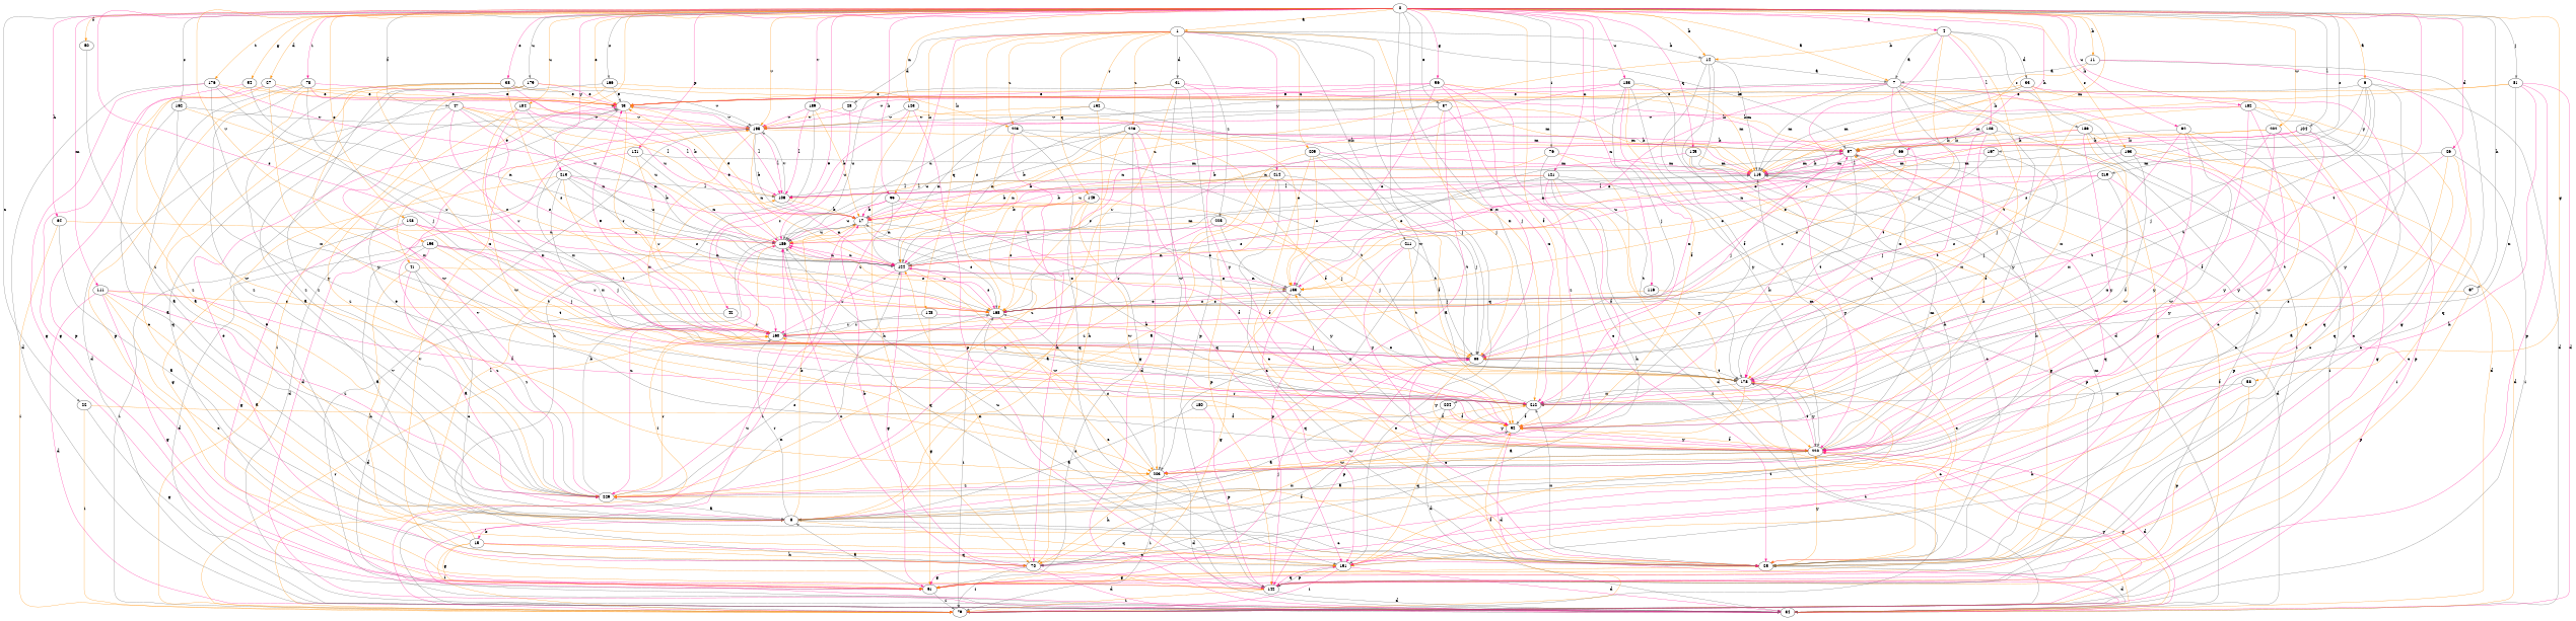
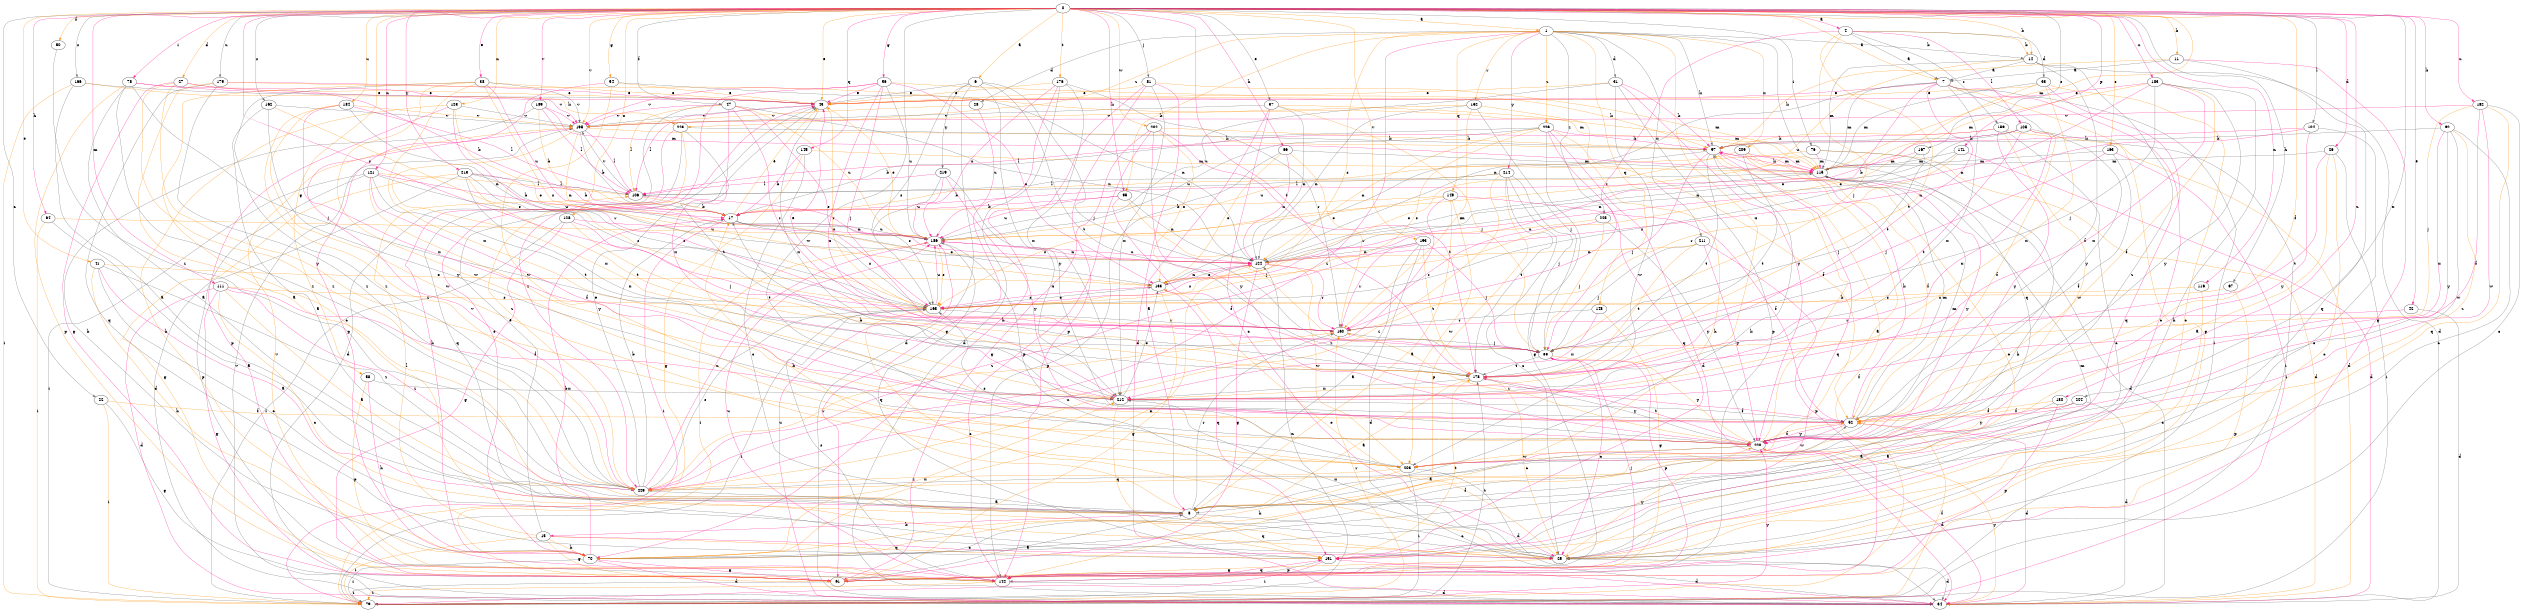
  strict digraph {
    edge [color=gray40]
    0
    1
    4
    6
    7
    11
    14
    22
    26
    27
    37
    38
    41
    42
    43
    47
    50
    52
    54
    56
    58
    64
    66
    67
    76
    78
    81
    92
    95
    104
    111
    115
    116
    121
    123
    128
    141
    145
    162
    163
    166
    167
    168
    176
    178
    179
    180
    182
    183
    184
    189
    193
    195
    202
    203
    204
    213
    28
    31
    97
    148
    149
    151
    152
    209
    211
    212
    214
    223
    225
    226
    229
    33
    88
    105
    159
    160
    34
    219
    220
    25
    61
    79
    124
    133
    186
    8
    17
    70
    106
    142
    15
    0 -> 1 [color=darkorange label=a]
    0 -> 4 [color=deeppink label=a]
    0 -> 6 [color=darkorange label=a]
    0 -> 7 [color=darkorange label=a]
    0 -> 11 [color=darkorange label=b]
    0 -> 14 [color=darkorange label=b]
    0 -> 22 [label=c]
    0 -> 26 [color=deeppink label=d]
    0 -> 27 [color=darkorange label=d]
    0 -> 37 [label=e]
    0 -> 38 [color=deeppink label=e]
    0 -> 41 [color=darkorange label=e]
    0 -> 42 [color=deeppink label=e]
    0 -> 43 [color=darkorange label=e]
    0 -> 47 [label=f]
    0 -> 50 [color=darkorange label=f]
    0 -> 52 [color=darkorange label=f]
    0 -> 54 [color=darkorange label=g]
    0 -> 56 [color=deeppink label=g]
    0 -> 58 [color=darkorange label=g]
    0 -> 64 [color=deeppink label=h]
    0 -> 66 [color=deeppink label=h]
    0 -> 67 [label=h]
    0 -> 76 [label=i]
    0 -> 78 [color=deeppink label=i]
    0 -> 81 [label=j]
    0 -> 92 [color=deeppink label=k]
    0 -> 95 [color=deeppink label=k]
    0 -> 104 [label=l]
    0 -> 111 [color=deeppink label=m]
    0 -> 115 [color=darkorange label=m]
    0 -> 116 [color=deeppink label=n]
    0 -> 121 [color=deeppink label=n]
    0 -> 123 [color=darkorange label=n]
    0 -> 128 [color=darkorange label=o]
    0 -> 141 [color=deeppink label=p]
    0 -> 145 [color=deeppink label=q]
    0 -> 162 [label=s]
    0 -> 163 [color=darkorange label=s]
    0 -> 166 [label=s]
    0 -> 167 [label=s]
    0 -> 168 [color=deeppink label=s]
    0 -> 176 [color=darkorange label=t]
    0 -> 178 [color=deeppink label=t]
    0 -> 179 [label=u]
+   0 -> 180 [color=deeppink label=u]
    0 -> 182 [color=deeppink label=u]
    0 -> 183 [color=deeppink label=u]
    0 -> 184 [color=darkorange label=u]
    0 -> 189 [color=deeppink label=v]
    0 -> 193 [color=darkorange label=v]
    0 -> 195 [color=darkorange label=v]
    0 -> 202 [color=darkorange label=w]
    0 -> 203 [label=w]
    0 -> 204 [label=x]
    0 -> 213 [color=deeppink label=y]
    1 -> 14 [label=b]
    1 -> 95 [color=darkorange label=k]
    1 -> 168 [color=darkorange label=s]
    1 -> 28 [label=d]
    1 -> 31 [label=d]
    1 -> 97 [label=k]
    1 -> 148 [color=darkorange label=q]
    1 -> 149 [color=darkorange label=q]
    1 -> 151 [label=q]
    1 -> 152 [color=darkorange label=r]
    1 -> 209 [color=darkorange label=x]
    1 -> 211 [label=x]
    1 -> 212 [color=darkorange label=x]
    1 -> 214 [color=deeppink label=y]
    1 -> 223 [color=darkorange label=z]
    1 -> 225 [label=z]
    1 -> 226 [color=darkorange label=z]
    1 -> 229 [color=deeppink label=z]
    4 -> 7 [label=a]
    4 -> 14 [color=darkorange label=b]
    4 -> 178 [color=darkorange label=t]
    4 -> 33 [label=d]
    4 -> 88 [color=darkorange label=j]
    4 -> 105 [color=deeppink label=l]
    4 -> 159 [label=r]
    4 -> 160 [color=deeppink label=r]
    6 -> 43 [label=e]
    6 -> 168 [label=s]
    6 -> 178 [label=t]
    6 -> 88 [label=j]
    6 -> 34 [label=d]
    6 -> 219 [label=y]
    6 -> 220 [label=y]
    7 -> 43 [color=deeppink label=e]
    7 -> 115 [label=m]
    7 -> 178 [color=deeppink label=t]
    7 -> 212 [label=x]
    7 -> 220 [label=y]
    7 -> 25 [color=deeppink label=c]
    7 -> 61 [color=darkorange label=g]
    7 -> 79 [label=i]
    7 -> 124 [label=n]
    7 -> 133 [color=deeppink label=o]
    11 -> 7 [label=a]
    11 -> 97 [color=darkorange label=k]
    11 -> 151 [label=q]
    11 -> 61 [color=deeppink label=g]
    14 -> 7 [label=a]
    14 -> 52 [label=f]
    14 -> 115 [label=m]
    14 -> 229 [label=z]
    14 -> 34 [label=d]
    14 -> 186 [color=darkorange label=u]
    22 -> 52 [color=darkorange label=f]
    22 -> 61 [label=g]
    22 -> 79 [color=darkorange label=i]
    26 -> 115 [label=m]
    26 -> 178 [color=deeppink label=t]
    26 -> 25 [color=darkorange label=c]
    26 -> 79 [label=i]
    26 -> 8 [color=darkorange label=a]
    27 -> 43 [color=darkorange label=e]
    27 -> 229 [color=darkorange label=z]
    27 -> 220 [color=darkorange label=y]
    27 -> 61 [color=deeppink label=g]
    27 -> 17 [color=deeppink label=b]
    37 -> 115 [color=darkorange label=m]
    37 -> 195 [label=v]
    37 -> 88 [color=darkorange label=j]
    37 -> 25 [color=deeppink label=c]
    37 -> 124 [label=n]
    37 -> 8 [color=deeppink label=a]
    38 -> 43 [color=darkorange label=e]
    38 -> 168 [color=darkorange label=s]
    38 -> 195 [label=v]
    38 -> 203 [color=darkorange label=w]
    38 -> 212 [color=darkorange label=x]
    38 -> 229 [label=z]
    38 -> 25 [color=darkorange label=c]
    38 -> 186 [color=deeppink label=u]
    41 -> 229 [label=z]
    41 -> 25 [label=c]
    41 -> 133 [color=darkorange label=o]
    41 -> 8 [color=deeppink label=a]
    41 -> 70 [color=darkorange label=h]
    42 -> 160 [color=deeppink label=r]
    42 -> 34 [label=d]
    43 -> 195 [label=v]
    43 -> 212 [label=x]
    43 -> 160 [color=darkorange label=r]
    43 -> 106 [color=deeppink label=l]
    47 -> 168 [color=deeppink label=s]
    47 -> 195 [color=deeppink label=v]
    47 -> 212 [color=deeppink label=x]
    47 -> 160 [color=deeppink label=r]
    47 -> 34 [label=d]
    47 -> 124 [label=n]
    47 -> 186 [color=darkorange label=u]
    47 -> 106 [color=darkorange label=l]
    50 -> 229 [label=z]
    52 -> 115 [label=m]
    52 -> 203 [color=deeppink label=w]
    52 -> 97 [color=deeppink label=k]
    52 -> 34 [color=deeppink label=d]
    52 -> 220 [color=deeppink label=y]
    52 -> 17 [label=b]
    54 -> 43 [color=darkorange label=e]
    54 -> 203 [color=darkorange label=w]
    54 -> 124 [label=n]
    54 -> 142 [color=deeppink label=p]
    56 -> 43 [color=deeppink label=e]
    56 -> 195 [color=deeppink label=v]
    56 -> 97 [color=darkorange label=k]
    56 -> 212 [color=deeppink label=x]
    56 -> 229 [color=deeppink label=z]
    56 -> 88 [color=deeppink label=j]
    56 -> 133 [color=deeppink label=o]
    56 -> 186 [label=u]
    58 -> 212 [label=x]
    58 -> 70 [color=deeppink label=h]
    58 -> 142 [color=darkorange label=p]
    64 -> 79 [color=darkorange label=i]
    64 -> 186 [color=darkorange label=u]
    64 -> 8 [label=a]
    66 -> 115 [label=m]
    66 -> 160 [color=darkorange label=r]
    66 -> 124 [color=deeppink label=n]
    66 -> 133 [color=darkorange label=o]
    66 -> 142 [label=p]
    67 -> 168 [color=darkorange label=s]
    67 -> 142 [color=darkorange label=p]
    76 -> 115 [color=deeppink label=m]
    76 -> 34 [color=darkorange label=d]
    76 -> 186 [color=darkorange label=u]
    76 -> 70 [label=h]
    78 -> 43 [color=deeppink label=e]
    78 -> 195 [color=deeppink label=v]
    78 -> 229 [label=z]
    78 -> 88 [label=j]
    78 -> 8 [label=a]
    78 -> 142 [color=darkorange label=p]
    81 -> 43 [color=darkorange label=e]
    81 -> 115 [color=darkorange label=m]
    81 -> 212 [label=x]
    81 -> 34 [color=deeppink label=d]
    81 -> 70 [color=deeppink label=h]
    81 -> 142 [color=deeppink label=p]
    92 -> 203 [label=w]
    92 -> 97 [label=k]
    92 -> 212 [color=deeppink label=x]
    92 -> 229 [color=darkorange label=z]
    92 -> 220 [color=deeppink label=y]
    92 -> 25 [label=c]
    95 -> 52 [color=deeppink label=f]
    95 -> 88 [color=darkorange label=j]
    95 -> 124 [label=n]
    95 -> 186 [color=deeppink label=u]
    95 -> 17 [color=deeppink label=b]
    104 -> 97 [color=deeppink label=k]
    104 -> 220 [color=deeppink label=y]
    104 -> 25 [label=c]
    104 -> 124 [color=deeppink label=n]
    111 -> 52 [color=deeppink label=f]
    111 -> 168 [color=darkorange label=s]
    111 -> 229 [color=deeppink label=z]
    111 -> 34 [color=deeppink label=d]
    111 -> 25 [color=darkorange label=c]
    111 -> 61 [color=deeppink label=g]
    111 -> 8 [color=darkorange label=a]
    115 -> 97 [color=deeppink label=k]
    115 -> 34 [label=d]
    115 -> 220 [color=deeppink label=y]
    115 -> 106 [label=l]
    116 -> 168 [color=darkorange label=s]
    116 -> 25 [color=darkorange label=c]
    121 -> 52 [color=deeppink label=f]
    121 -> 168 [label=s]
    121 -> 178 [label=t]
    121 -> 220 [color=darkorange label=y]
    121 -> 79 [label=i]
    121 -> 17 [color=deeppink label=b]
    121 -> 106 [color=darkorange label=l]
    121 -> 142 [label=p]
    123 -> 195 [label=v]
    123 -> 160 [color=deeppink label=r]
    123 -> 133 [color=darkorange label=o]
    123 -> 70 [color=darkorange label=h]
    123 -> 142 [color=deeppink label=p]
    128 -> 178 [color=darkorange label=t]
    128 -> 88 [color=deeppink label=j]
    128 -> 61 [color=deeppink label=g]
    128 -> 79 [label=i]
    128 -> 186 [color=deeppink label=u]
    141 -> 115 [label=m]
    141 -> 160 [color=darkorange label=r]
    141 -> 34 [color=deeppink label=d]
    141 -> 124 [label=n]
    145 -> 115 [color=darkorange label=m]
    145 -> 25 [label=c]
    145 -> 61 [color=darkorange label=g]
    145 -> 17 [color=deeppink label=b]
    162 -> 168 [color=darkorange label=s]
    162 -> 195 [label=v]
    162 -> 220 [label=y]
    162 -> 8 [label=a]
    163 -> 52 [label=f]
    163 -> 115 [label=m]
    163 -> 88 [color=deeppink label=j]
-   163 -> 34 [color=darkorange label=d]
    163 -> 79 [color=deeppink label=i]
    166 -> 43 [label=e]
    166 -> 223 [color=darkorange label=k]
    166 -> 79 [color=darkorange label=i]
    166 -> 8 [label=a]
    167 -> 115 [color=deeppink label=m]
    167 -> 168 [label=s]
    167 -> 88 [label=j]
    168 -> 160 [label=r]
    168 -> 25 [color=darkorange label=c]
    168 -> 79 [label=i]
    168 -> 133 [label=o]
    168 -> 186 [color=deeppink label=u]
    176 -> 43 [color=darkorange label=e]
    176 -> 212 [label=x]
    176 -> 160 [label=r]
    176 -> 34 [label=d]
    176 -> 61 [color=deeppink label=g]
    176 -> 186 [color=deeppink label=u]
    178 -> 212 [label=x]
    178 -> 220 [label=y]
    178 -> 25 [color=darkorange label=c]
    178 -> 8 [color=darkorange label=a]
    179 -> 43 [color=deeppink label=e]
    179 -> 115 [color=darkorange label=m]
    179 -> 151 [label=q]
    179 -> 229 [label=z]
    179 -> 8 [color=darkorange label=a]
    180 -> 52 [color=darkorange label=f]
    180 -> 8 [label=a]
    180 -> 142 [color=deeppink label=p]
    182 -> 52 [color=deeppink label=f]
    182 -> 195 [color=deeppink label=v]
    182 -> 203 [color=deeppink label=w]
    182 -> 151 [color=darkorange label=q]
    182 -> 88 [color=darkorange label=j]
    182 -> 25 [label=c]
    183 -> 43 [color=deeppink label=e]
    183 -> 52 [color=darkorange label=f]
    183 -> 115 [color=darkorange label=m]
    183 -> 212 [color=deeppink label=x]
    183 -> 88 [label=j]
    183 -> 220 [label=y]
    183 -> 124 [color=deeppink label=n]
    183 -> 70 [label=h]
    184 -> 195 [color=darkorange label=v]
    184 -> 203 [color=darkorange label=w]
    184 -> 212 [color=deeppink label=x]
    184 -> 229 [color=darkorange label=z]
    184 -> 124 [label=n]
    184 -> 106 [color=deeppink label=l]
    189 -> 115 [color=deeppink label=m]
    189 -> 195 [color=deeppink label=v]
    189 -> 17 [color=darkorange label=b]
    189 -> 70 [label=h]
    189 -> 106 [color=deeppink label=l]
    193 -> 178 [color=darkorange label=t]
    193 -> 229 [color=deeppink label=z]
    193 -> 88 [color=deeppink label=j]
    193 -> 160 [color=deeppink label=r]
    193 -> 34 [label=d]
    193 -> 124 [label=n]
    193 -> 8 [label=a]
    195 -> 97 [color=darkorange label=k]
    195 -> 212 [color=darkorange label=x]
    195 -> 124 [color=darkorange label=n]
    195 -> 17 [label=b]
    195 -> 106 [color=deeppink label=l]
    202 -> 178 [color=deeppink label=t]
    202 -> 97 [color=darkorange label=k]
    202 -> 220 [color=deeppink label=y]
    202 -> 61 [color=deeppink label=g]
    202 -> 133 [color=darkorange label=o]
    202 -> 142 [color=deeppink label=p]
    203 -> 168 [label=s]
    203 -> 229 [color=darkorange label=z]
    203 -> 34 [label=d]
    203 -> 79 [label=i]
    203 -> 70 [color=darkorange label=h]
    204 -> 52 [color=darkorange label=f]
    204 -> 34 [label=d]
    204 -> 220 [color=deeppink label=y]
    204 -> 8 [label=a]
    213 -> 168 [label=s]
    213 -> 178 [color=darkorange label=t]
    213 -> 212 [label=x]
    213 -> 34 [label=d]
    213 -> 61 [color=darkorange label=g]
    213 -> 186 [label=u]
    213 -> 17 [color=deeppink label=b]
    213 -> 106 [label=l]
    28 -> 195 [color=darkorange label=v]
    28 -> 186 [color=deeppink label=u]
    31 -> 43 [color=darkorange label=e]
    31 -> 203 [label=w]
    31 -> 97 [color=deeppink label=k]
    31 -> 220 [color=deeppink label=y]
    31 -> 186 [label=u]
    31 -> 142 [label=p]
    97 -> 115 [color=deeppink label=m]
    97 -> 178 [label=t]
    97 -> 151 [color=deeppink label=q]
    97 -> 88 [color=deeppink label=j]
    97 -> 79 [color=darkorange label=f]
    97 -> 133 [label=o]
    148 -> 212 [color=deeppink label=x]
    148 -> 160 [label=r]
    148 -> 61 [color=darkorange label=g]
    149 -> 52 [color=deeppink label=f]
    149 -> 168 [color=darkorange label=s]
    149 -> 203 [color=darkorange label=w]
    149 -> 229 [color=deeppink label=z]
    149 -> 8 [color=darkorange label=a]
    149 -> 17 [color=darkorange label=b]
    151 -> 178 [color=darkorange label=t]
    151 -> 34 [color=deeppink label=d]
    151 -> 79 [color=deeppink label=i]
    151 -> 142 [label=p]
    152 -> 195 [color=darkorange label=v]
    152 -> 88 [label=j]
-   31 -> 160 [color=darkorange label=r]
+   152 -> 160 [color=darkorange label=r]
    152 -> 124 [label=n]
    152 -> 70 [color=darkorange label=h]
    209 -> 52 [color=darkorange label=f]
    209 -> 115 [color=deeppink label=m]
    209 -> 178 [label=t]
    209 -> 25 [color=darkorange label=c]
    209 -> 133 [color=darkorange label=o]
    209 -> 8 [color=darkorange label=a]
    211 -> 178 [color=darkorange label=t]
    211 -> 88 [label=j]
    211 -> 220 [color=deeppink label=y]
    211 -> 124 [color=darkorange label=n]
    211 -> 142 [color=deeppink label=p]
    212 -> 52 [label=f]
    212 -> 151 [color=darkorange label=q]
    212 -> 133 [label=o]
    214 -> 178 [label=t]
    214 -> 229 [color=darkorange label=z]
    214 -> 88 [label=j]
    214 -> 25 [label=c]
    214 -> 17 [color=darkorange label=b]
    214 -> 106 [label=l]
    214 -> 142 [color=darkorange label=p]
    223 -> 178 [label=t]
    223 -> 97 [label=k]
    223 -> 151 [label=q]
    223 -> 229 [color=darkorange label=z]
    223 -> 70 [color=deeppink label=h]
    225 -> 88 [color=darkorange label=j]
    225 -> 160 [color=deeppink label=r]
    225 -> 220 [label=y]
    225 -> 186 [color=darkorange label=u]
    226 -> 52 [color=darkorange label=f]
    226 -> 168 [color=darkorange label=s]
    226 -> 97 [color=deeppink label=k]
    226 -> 151 [color=deeppink label=q]
    226 -> 34 [color=deeppink label=d]
    226 -> 61 [label=g]
    226 -> 124 [color=darkorange label=n]
    226 -> 186 [label=u]
    226 -> 17 [label=b]
    229 -> 43 [label=e]
    229 -> 168 [label=s]
    229 -> 195 [color=deeppink label=v]
    229 -> 160 [color=darkorange label=r]
    229 -> 186 [color=deeppink label=u]
    229 -> 8 [label=a]
    229 -> 17 [label=b]
    33 -> 43 [color=darkorange label=e]
    33 -> 115 [label=m]
    33 -> 151 [color=deeppink label=q]
    33 -> 212 [color=darkorange label=x]
    33 -> 25 [color=darkorange label=c]
    33 -> 133 [color=darkorange label=o]
    88 -> 178 [label=t]
    88 -> 220 [color=darkorange label=y]
    88 -> 25 [color=deeppink label=c]
    88 -> 142 [color=deeppink label=p]
    105 -> 52 [color=darkorange label=f]
    105 -> 178 [color=deeppink label=t]
    105 -> 97 [label=k]
    105 -> 212 [color=deeppink label=x]
    105 -> 79 [label=i]
    105 -> 124 [label=n]
    105 -> 17 [color=deeppink label=b]
    159 -> 203 [color=darkorange label=w]
    159 -> 97 [color=darkorange label=k]
    159 -> 34 [color=darkorange label=d]
    159 -> 220 [color=deeppink label=y]
    159 -> 25 [label=c]
    159 -> 106 [color=deeppink label=l]
    160 -> 43 [color=deeppink label=e]
    160 -> 88 [label=j]
    34 -> 195 [label=v]
    34 -> 220 [color=darkorange label=y]
    34 -> 186 [color=deeppink label=u]
    219 -> 168 [label=s]
    219 -> 212 [label=x]
    219 -> 220 [color=deeppink label=y]
    219 -> 186 [color=deeppink label=u]
    219 -> 106 [color=deeppink label=l]
    220 -> 52 [color=darkorange label=f]
    220 -> 115 [label=m]
    220 -> 178 [color=deeppink label=t]
    220 -> 203 [color=darkorange label=w]
    220 -> 97 [color=darkorange label=k]
    220 -> 160 [color=darkorange label=r]
    220 -> 34 [color=deeppink label=d]
    220 -> 8 [label=a]
    25 -> 115 [label=m]
    25 -> 212 [label=x]
    25 -> 34 [label=d]
    25 -> 220 [color=darkorange label=y]
    25 -> 61 [color=darkorange label=g]
    25 -> 133 [color=darkorange label=o]
    25 -> 186 [label=u]
    61 -> 88 [color=deeppink label=j]
    61 -> 79 [label=i]
    61 -> 8 [label=a]
    79 -> 52 [color=darkorange label=f]
    79 -> 178 [label=t]
    79 -> 160 [color=darkorange label=r]
    79 -> 220 [color=deeppink label=y]
    79 -> 124 [label=n]
    124 -> 115 [label=m]
    124 -> 168 [color=deeppink label=s]
    124 -> 203 [color=darkorange label=w]
    124 -> 160 [color=deeppink label=r]
    124 -> 61 [color=deeppink label=g]
    124 -> 133 [label=o]
    124 -> 186 [color=deeppink label=u]
    133 -> 168 [color=deeppink label=s]
    133 -> 151 [color=deeppink label=q]
    133 -> 61 [color=darkorange label=g]
    133 -> 124 [color=deeppink label=n]
    186 -> 43 [color=darkorange label=e]
    186 -> 168 [color=darkorange label=s]
    186 -> 151 [label=q]
    186 -> 79 [color=darkorange label=i]
    186 -> 124 [color=deeppink label=n]
    8 -> 97 [label=k]
    8 -> 151 [color=darkorange label=q]
    8 -> 160 [label=r]
    8 -> 25 [label=c]
    8 -> 17 [color=darkorange label=b]
    8 -> 15 [color=deeppink label=b]
    17 -> 43 [color=darkorange label=e]
    17 -> 168 [label=s]
    17 -> 79 [color=deeppink label=i]
    17 -> 133 [label=o]
    17 -> 186 [label=u]
    70 -> 43 [color=deeppink label=e]
    70 -> 52 [label=f]
    70 -> 212 [color=darkorange label=x]
    70 -> 34 [color=deeppink label=d]
    70 -> 61 [color=deeppink label=g]
    70 -> 79 [label=i]
    70 -> 124 [color=darkorange label=n]
    70 -> 17 [color=deeppink label=b]
    106 -> 195 [label=v]
    106 -> 124 [color=deeppink label=n]
    106 -> 17 [color=darkorange label=b]
    142 -> 168 [label=s]
    142 -> 195 [color=darkorange label=v]
    142 -> 151 [color=deeppink label=q]
    142 -> 34 [label=d]
    142 -> 79 [color=darkorange label=i]
    142 -> 186 [color=deeppink label=u]
    15 -> 43 [label=e]
    15 -> 151 [color=darkorange label=q]
    15 -> 25 [color=deeppink label=c]
    15 -> 61 [color=darkorange label=g]
    15 -> 79 [color=darkorange label=i]
    15 -> 70 [color=darkorange label=h]
    15 -> 106 [color=darkorange label=l]
  }
